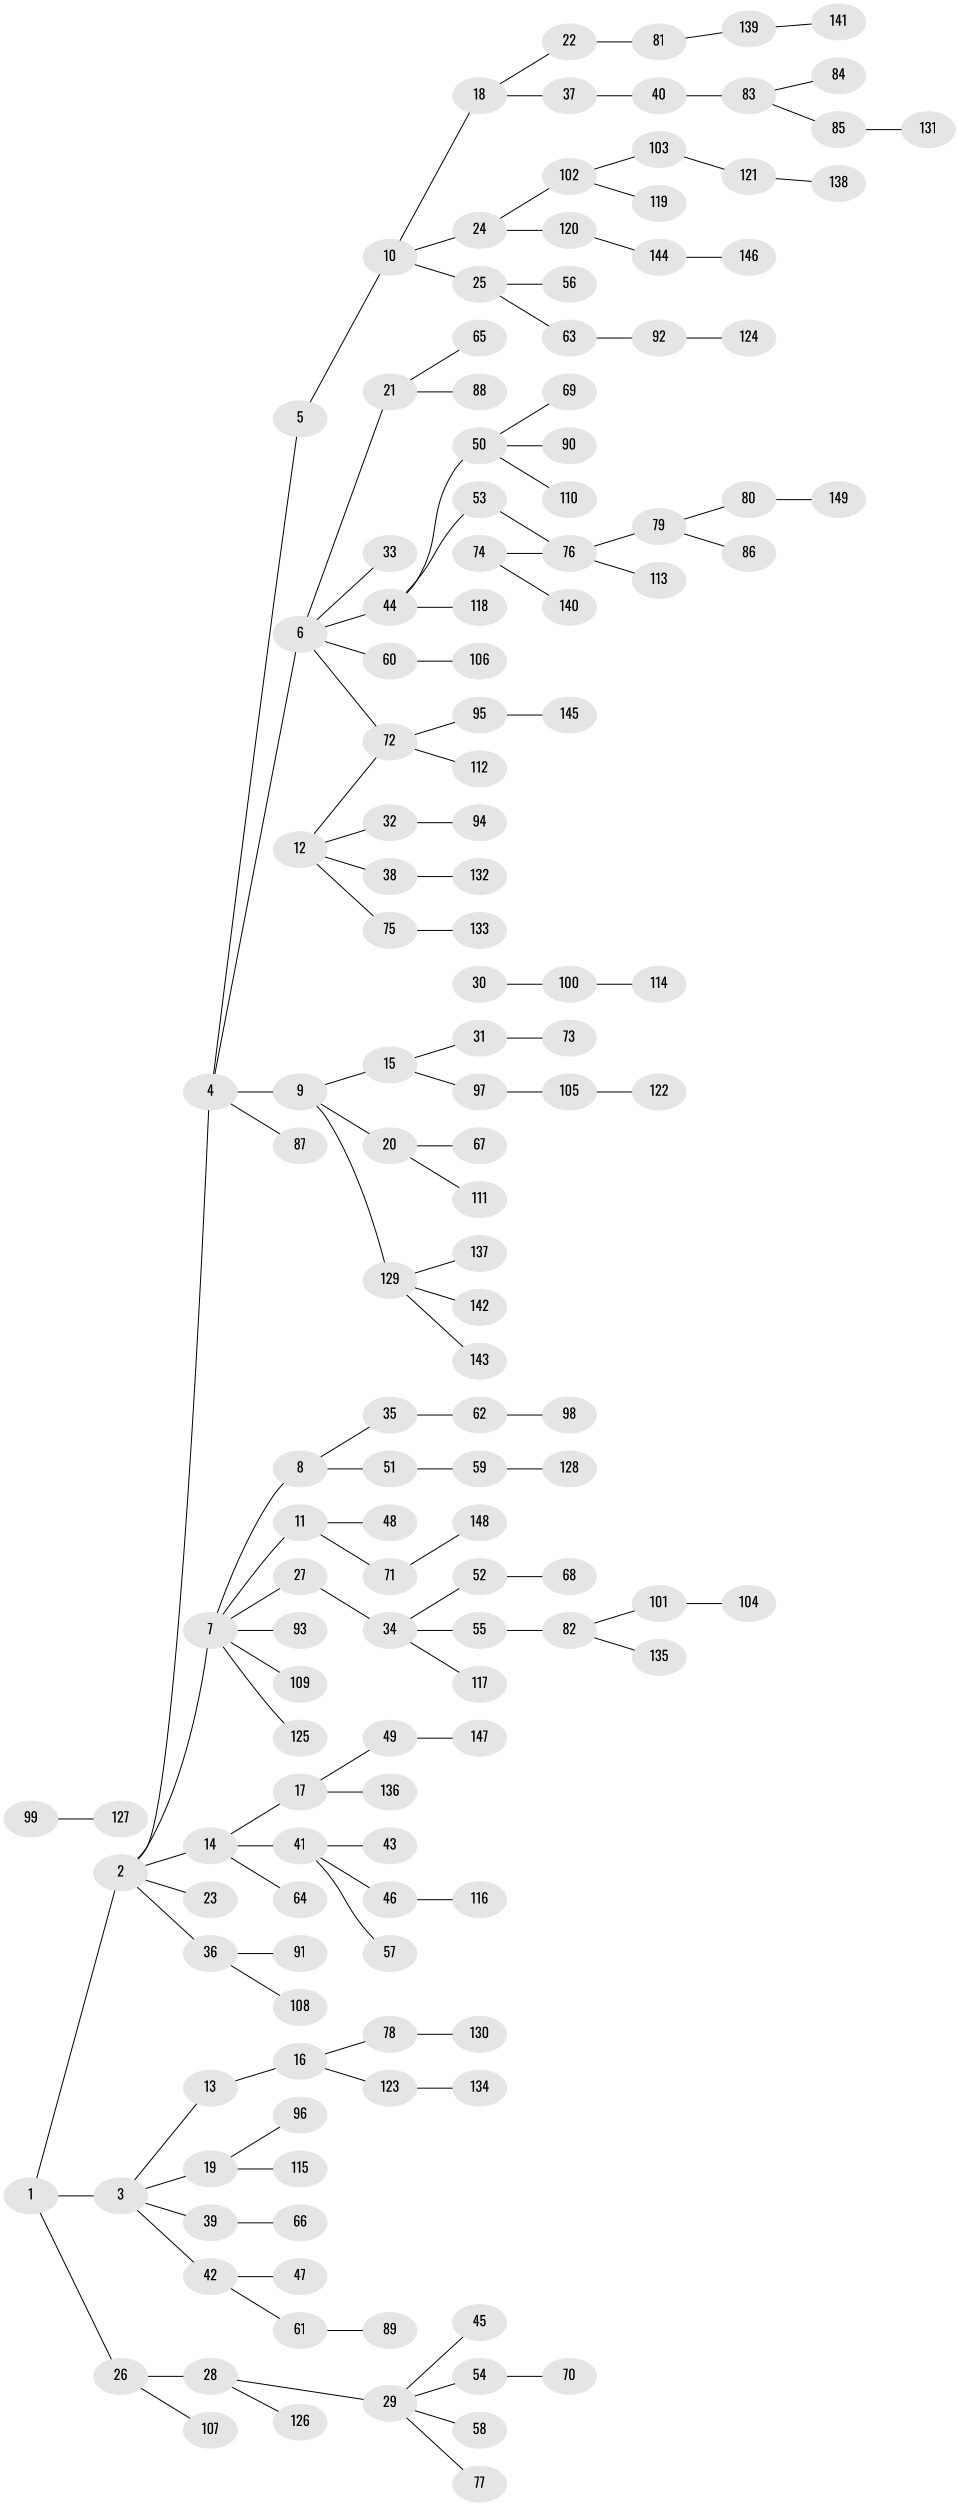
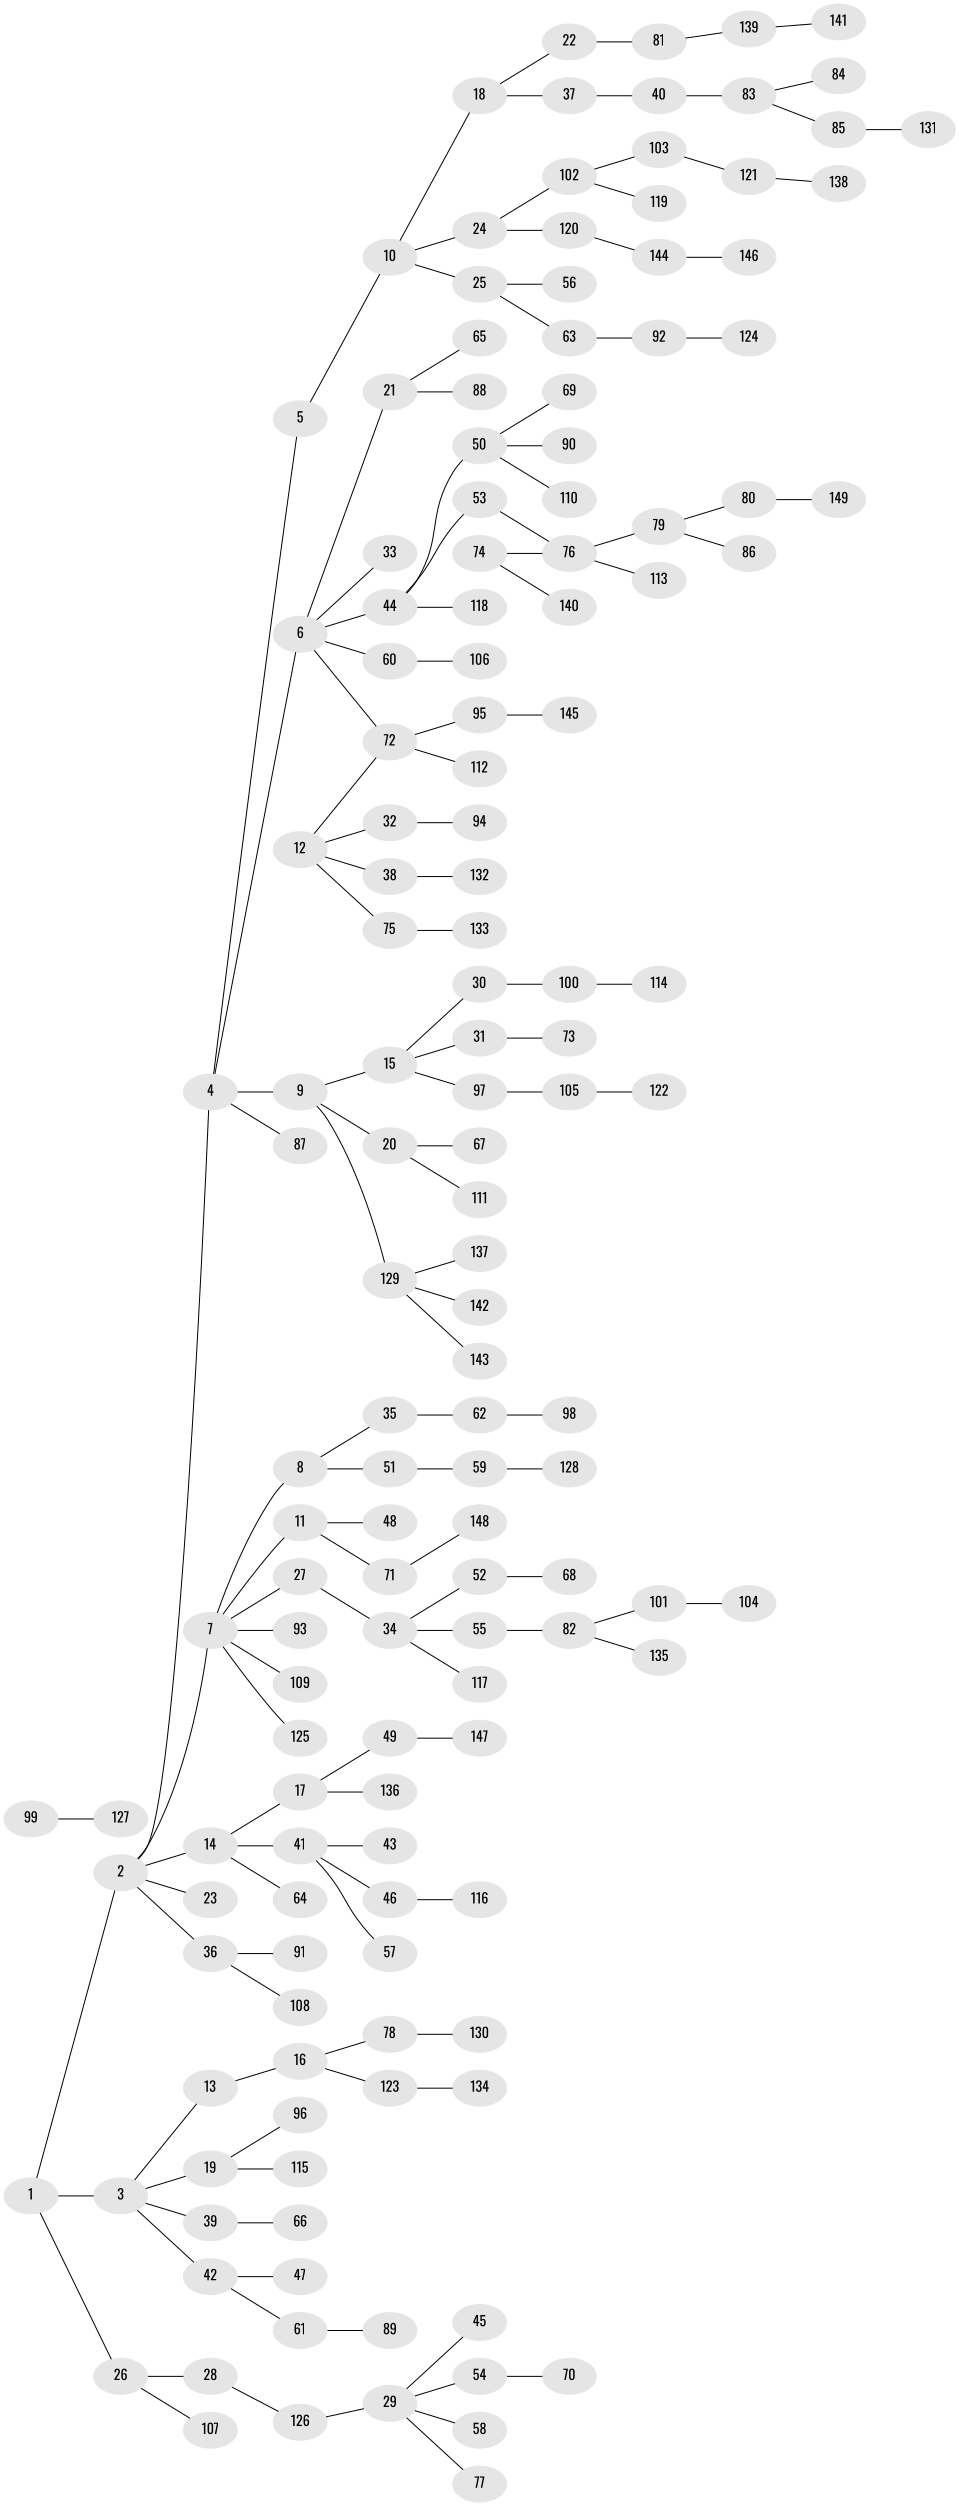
  graph {
    fontname=Oswald
    rankdir=LR
    node [color=gray90 fontname=Oswald style=filled]
    edge [fontname=Oswald]
    1
    2
    3
    26
    4
    7
    14
    23
    36
    13
    19
    39
    42
    28
    107
    5
    6
    9
    87
    8
    11
    27
    93
    109
    125
    17
    41
    64
    91
    108
    16
    96
    115
    66
    47
    61
    10
    21
    33
    44
    60
    72
    15
    20
    129
    18
    24
    25
    12
    32
    38
    75
    65
    88
    50
    53
    118
    106
    35
    51
    48
    71
    34
    62
    59
    30
    31
    97
    67
    111
    137
    142
    143
    22
    37
    102
    120
    56
    63
    148
    94
    132
    95
    112
    133
    78
    123
    49
    136
    43
    46
    57
    100
    73
    105
    130
    134
    147
    81
    40
    139
    103
    119
    144
    92
    29
    126
    52
    55
    117
    45
    54
    58
    77
    70
    114
    68
    82
    98
    83
    84
    85
    116
    89
    69
    90
    110
    76
    128
    74
    140
    101
    135
    124
    145
    79
    113
    80
    86
    149
    141
    104
    131
    99
    127
    122
    121
    138
    146
    1 -- 2
    1 -- 3
    1 -- 26
    2 -- 4
    2 -- 7
    2 -- 14
    2 -- 23
    2 -- 36
    3 -- 13
    3 -- 19
    3 -- 39
    3 -- 42
    26 -- 28
    26 -- 107
    4 -- 5
    4 -- 6
    4 -- 9
    4 -- 87
    7 -- 8
    7 -- 11
    7 -- 27
    7 -- 93
    7 -- 109
    7 -- 125
    14 -- 17
    14 -- 41
    14 -- 64
    36 -- 91
    36 -- 108
    13 -- 16
    19 -- 96
    19 -- 115
    39 -- 66
    42 -- 47
    42 -- 61
-   28 -- 29
+   126 -- 29
    28 -- 126
    5 -- 10
    6 -- 21
    6 -- 33
    6 -- 44
    6 -- 60
    6 -- 72
    9 -- 15
    9 -- 20
    9 -- 129
    8 -- 35
    8 -- 51
    11 -- 48
    11 -- 71
    27 -- 34
    17 -- 49
    17 -- 136
    41 -- 43
    41 -- 46
    41 -- 57
    16 -- 78
    16 -- 123
    61 -- 89
    10 -- 18
    10 -- 24
    10 -- 25
    21 -- 65
    21 -- 88
    44 -- 50
    44 -- 53
    44 -- 118
    60 -- 106
    72 -- 95
    72 -- 112
+   15 -- 30
    15 -- 31
    15 -- 97
    20 -- 67
    20 -- 111
    129 -- 137
    129 -- 142
    129 -- 143
    18 -- 22
    18 -- 37
    24 -- 102
    24 -- 120
    25 -- 56
    25 -- 63
    12 -- 72
    12 -- 32
    12 -- 38
    12 -- 75
    32 -- 94
    38 -- 132
    75 -- 133
    50 -- 69
    50 -- 90
    50 -- 110
    53 -- 76
    35 -- 62
    51 -- 59
    71 -- 148
    34 -- 52
    34 -- 55
    34 -- 117
    62 -- 98
    59 -- 128
    30 -- 100
    31 -- 73
    97 -- 105
    22 -- 81
    37 -- 40
    102 -- 103
    102 -- 119
    120 -- 144
    63 -- 92
    95 -- 145
    78 -- 130
    123 -- 134
    49 -- 147
    46 -- 116
    100 -- 114
    105 -- 122
    81 -- 139
    40 -- 83
    139 -- 141
    103 -- 121
    144 -- 146
    92 -- 124
    29 -- 45
    29 -- 54
    29 -- 58
    29 -- 77
    52 -- 68
    55 -- 82
    54 -- 70
    82 -- 101
    82 -- 135
    83 -- 84
    83 -- 85
    85 -- 131
    76 -- 79
    76 -- 113
    74 -- 76
    74 -- 140
    101 -- 104
    79 -- 80
    79 -- 86
    80 -- 149
    99 -- 127
    121 -- 138
  }
